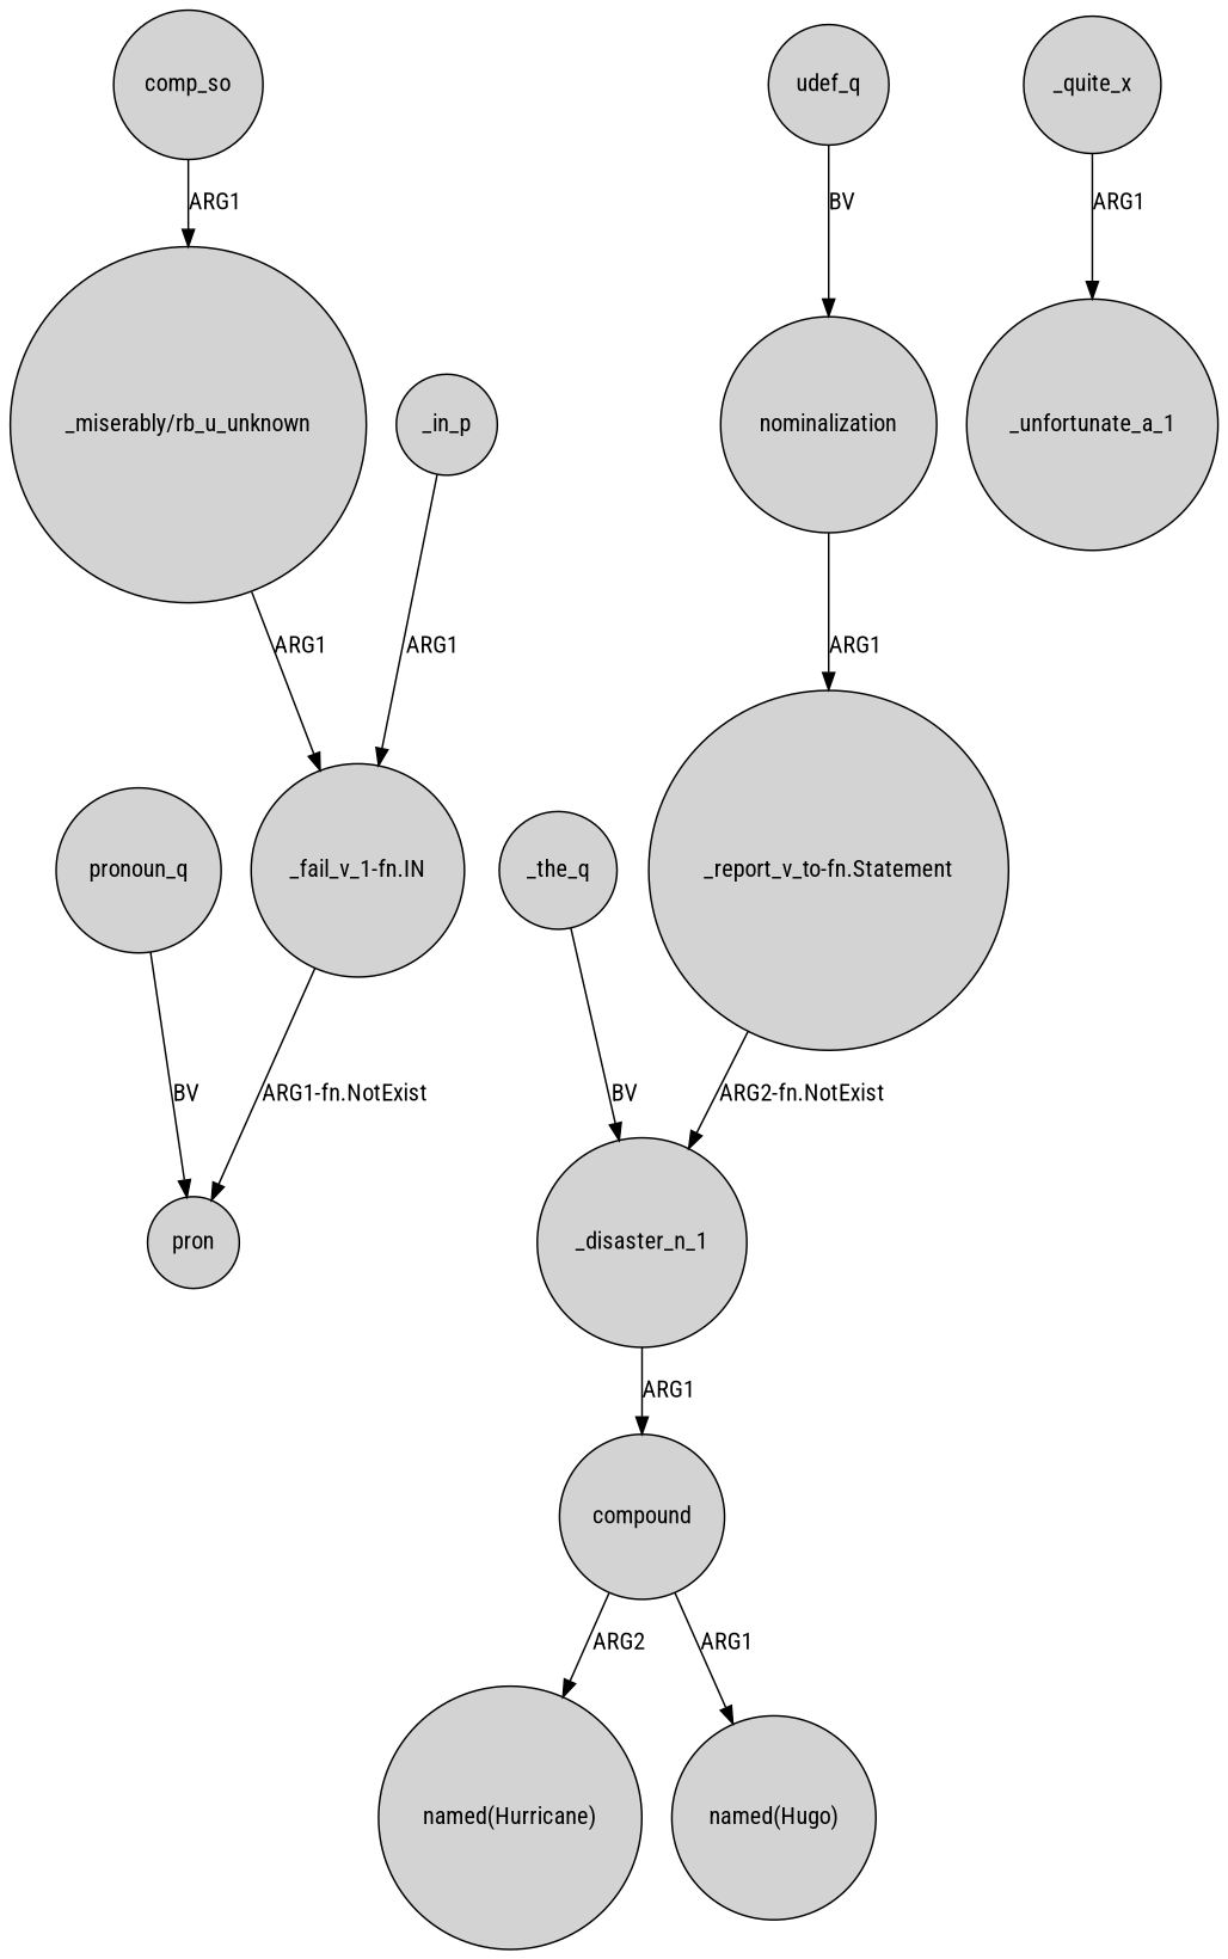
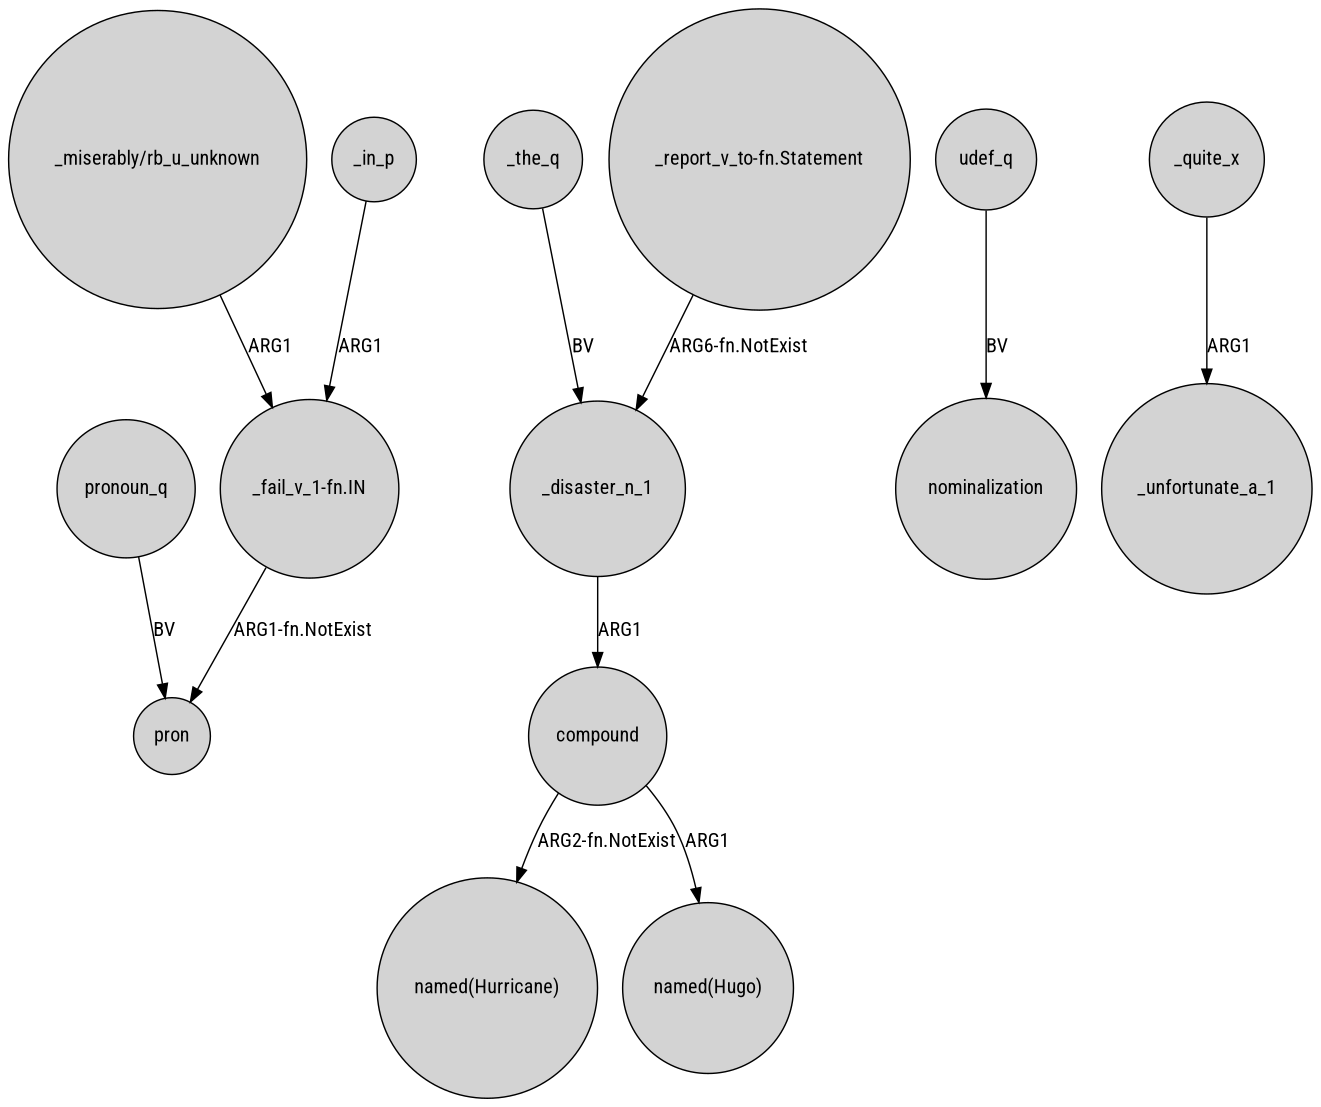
  digraph {
    fontname="Roboto Condensed"
    node [fontname="Roboto Condensed" shape=circle style=filled]
    edge [fontname="Roboto Condensed"]
    "_fail_v_1-fn.IN"
    pron
-   comp_so
    "_miserably/rb_u_unknown"
    _the_q
    _disaster_n_1
    compound
    "named(Hurricane)"
    "named(Hugo)"
    nominalization
    "_report_v_to-fn.Statement"
    _in_p
    _quite_x
    _unfortunate_a_1
    udef_q
    pronoun_q
    "_fail_v_1-fn.IN" -> pron [label="ARG1-fn.NotExist"]
-   comp_so -> "_miserably/rb_u_unknown" [label=ARG1]
    "_miserably/rb_u_unknown" -> "_fail_v_1-fn.IN" [label=ARG1]
    _the_q -> _disaster_n_1 [label=BV]
    _disaster_n_1 -> compound [label=ARG1]
-   compound -> "named(Hurricane)" [label=ARG2]
+   compound -> "named(Hurricane)" [label="ARG2-fn.NotExist"]
    compound -> "named(Hugo)" [label=ARG1]
-   nominalization -> "_report_v_to-fn.Statement" [label=ARG1]
-   "_report_v_to-fn.Statement" -> _disaster_n_1 [label="ARG2-fn.NotExist"]
+   "_report_v_to-fn.Statement" -> _disaster_n_1 [label="ARG6-fn.NotExist"]
    _in_p -> "_fail_v_1-fn.IN" [label=ARG1]
    _quite_x -> _unfortunate_a_1 [label=ARG1]
    udef_q -> nominalization [label=BV]
    pronoun_q -> pron [label=BV]
  }
